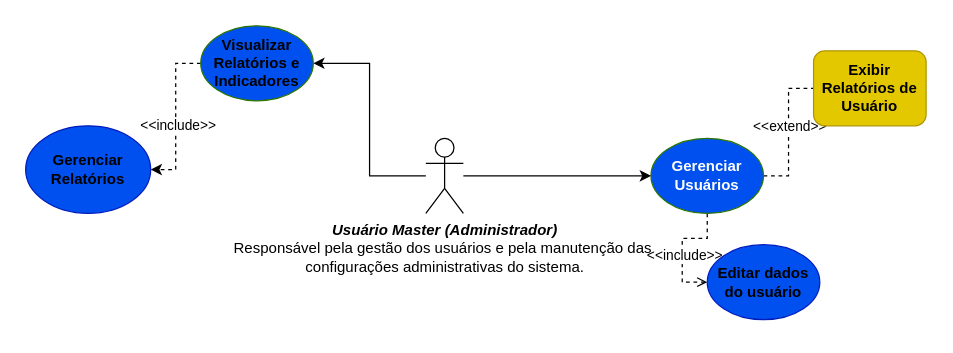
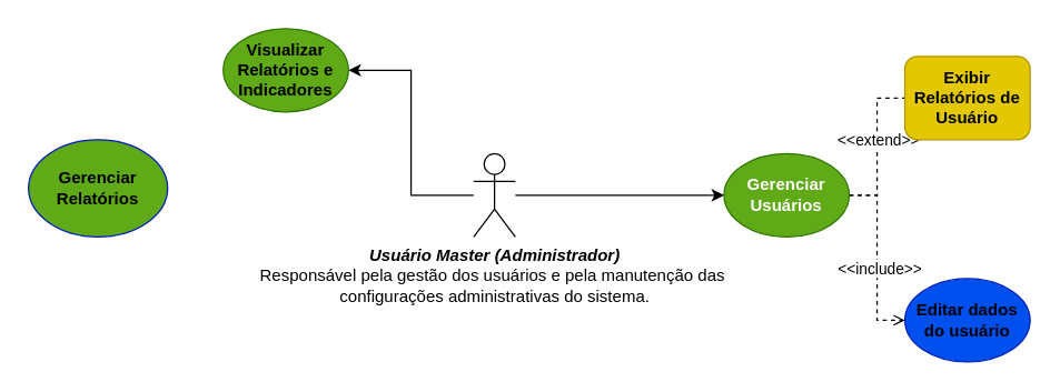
  <mxCell id="0" />
  <mxCell id="1" parent="0" />
  <mxCell id="2" value="" style="group" vertex="1" connectable="0" parent="1"><mxGeometry x="520" y="40" width="220" height="220" as="geometry" /></mxCell>
  <mxCell id="3" style="edgeStyle=orthogonalEdgeStyle;rounded=0;orthogonalLoop=1;jettySize=auto;html=1;entryX=0;entryY=0.5;entryDx=0;entryDy=0;dashed=1;endArrow=open;" edge="1" parent="2" source="7" target="8"><mxGeometry relative="1" as="geometry" /></mxCell>
  <mxCell id="4" value="&amp;lt;&amp;lt;include&amp;gt;&amp;gt;" style="edgeLabel;html=1;align=center;verticalAlign=middle;resizable=0;points=[];" vertex="1" connectable="0" parent="3"><mxGeometry x="0.107" y="1" relative="1" as="geometry"><mxPoint as="offset" /></mxGeometry></mxCell>
  <mxCell id="5" style="edgeStyle=orthogonalEdgeStyle;rounded=0;orthogonalLoop=1;jettySize=auto;html=1;entryX=0;entryY=0.5;entryDx=0;entryDy=0;dashed=1;endArrow=none;" edge="1" parent="2" source="7" target="9"><mxGeometry relative="1" as="geometry" /></mxCell>
  <mxCell id="6" value="&amp;lt;&amp;lt;extend&amp;gt;&amp;gt;" style="edgeLabel;html=1;align=center;verticalAlign=middle;resizable=0;points=[];" vertex="1" connectable="0" parent="5"><mxGeometry x="-0.244" y="2" relative="1" as="geometry"><mxPoint x="2" y="-18" as="offset" /></mxGeometry></mxCell>
- <mxCell id="7" value="&lt;font style=&quot;color: light-dark(rgb(255, 255, 255), rgb(255, 255, 255));&quot;&gt;&lt;b style=&quot;&quot;&gt;Gerenciar Usuários&lt;/b&gt;&lt;/font&gt;" style="ellipse;whiteSpace=wrap;html=1;fillColor=#0050ef;fontColor=#ffffff;strokeColor=#2D7600;" vertex="1" parent="2"><mxGeometry y="70" width="90" height="60" as="geometry" /></mxCell>
- <mxCell id="8" value="&lt;font style=&quot;color: light-dark(rgb(0, 0, 0), rgb(255, 246, 246));&quot;&gt;&lt;b&gt;Editar dados do usuário&lt;/b&gt;&lt;/font&gt;" style="ellipse;whiteSpace=wrap;html=1;fillColor=#0050ef;fontColor=#ffffff;strokeColor=#001DBC;" vertex="1" parent="2"><mxGeometry x="45" y="155" width="90" height="60" as="geometry" /></mxCell>
+ <mxCell id="7" value="&lt;font style=&quot;color: light-dark(rgb(255, 255, 255), rgb(255, 255, 255));&quot;&gt;&lt;b style=&quot;&quot;&gt;Gerenciar Usuários&lt;/b&gt;&lt;/font&gt;" style="ellipse;whiteSpace=wrap;html=1;fillColor=#60a917;fontColor=#ffffff;strokeColor=#2D7600;" vertex="1" parent="2"><mxGeometry y="70" width="90" height="60" as="geometry" /></mxCell>
+ <mxCell id="8" value="&lt;font style=&quot;color: light-dark(rgb(0, 0, 0), rgb(255, 246, 246));&quot;&gt;&lt;b&gt;Editar dados do usuário&lt;/b&gt;&lt;/font&gt;" style="ellipse;whiteSpace=wrap;html=1;fillColor=#0050ef;fontColor=#ffffff;strokeColor=#001DBC;" vertex="1" parent="2"><mxGeometry x="130" y="160" width="90" height="60" as="geometry" /></mxCell>
  <mxCell id="9" value="&lt;font style=&quot;color: light-dark(rgb(0, 0, 0), rgb(255, 246, 246));&quot;&gt;&lt;b&gt;Exibir Relatórios de Usuário&lt;/b&gt;&lt;/font&gt;" style="whiteSpace=wrap;html=1;fillColor=#e3c800;fontColor=#000000;strokeColor=#B09500;rounded=1;" vertex="1" parent="2"><mxGeometry x="130" width="90" height="60" as="geometry" /></mxCell>
  <mxCell id="10" style="edgeStyle=orthogonalEdgeStyle;rounded=0;orthogonalLoop=1;jettySize=auto;html=1;entryX=0;entryY=0.5;entryDx=0;entryDy=0;" edge="1" parent="1" source="12" target="7"><mxGeometry relative="1" as="geometry" /></mxCell>
  <mxCell id="11" style="edgeStyle=orthogonalEdgeStyle;rounded=0;orthogonalLoop=1;jettySize=auto;html=1;entryX=0;entryY=0.5;entryDx=0;entryDy=0;" edge="1" parent="1" source="12" target="15"><mxGeometry relative="1" as="geometry" /></mxCell>
  <mxCell id="12" value="&lt;b&gt;&lt;i&gt;Usuário Master (Administrador)&lt;/i&gt;&lt;/b&gt;&lt;div&gt;Responsável pela gestão dos usuários e pela manutenção das&amp;nbsp;&lt;/div&gt;&lt;div&gt;configurações administrativas do sistema.&lt;/div&gt;" style="shape=umlActor;verticalLabelPosition=bottom;verticalAlign=top;html=1;outlineConnect=0;" vertex="1" parent="1"><mxGeometry x="340" y="110" width="30" height="60" as="geometry" /></mxCell>
- <mxCell id="13" style="edgeStyle=orthogonalEdgeStyle;rounded=0;orthogonalLoop=1;jettySize=auto;html=1;entryX=0;entryY=0.5;entryDx=0;entryDy=0;dashed=1;" edge="1" parent="1" source="15" target="16"><mxGeometry relative="1" as="geometry" /></mxCell>
- <mxCell id="14" value="&amp;lt;&amp;lt;include&amp;gt;&amp;gt;" style="edgeLabel;html=1;align=center;verticalAlign=middle;resizable=0;points=[];rotation=0;" vertex="1" connectable="0" parent="13"><mxGeometry x="0.107" y="1" relative="1" as="geometry"><mxPoint as="offset" /></mxGeometry></mxCell>
- <mxCell id="15" value="&lt;font style=&quot;color: light-dark(rgb(0, 0, 0), rgb(255, 255, 255));&quot;&gt;&lt;b&gt;Visualizar Relatórios e Indicadores&lt;/b&gt;&lt;/font&gt;" style="ellipse;whiteSpace=wrap;html=1;fillColor=#0050ef;fontColor=#ffffff;strokeColor=#2D7600;rotation=0;direction=west;" vertex="1" parent="1"><mxGeometry x="160" y="20" width="90" height="60" as="geometry" /></mxCell>
- <mxCell id="16" value="&lt;font style=&quot;color: light-dark(rgb(0, 0, 0), rgb(255, 246, 246));&quot;&gt;&lt;b&gt;Gerenciar Relatórios&lt;/b&gt;&lt;/font&gt;" style="ellipse;whiteSpace=wrap;html=1;fillColor=#0050ef;fontColor=#ffffff;strokeColor=#001DBC;rotation=0;direction=west;" vertex="1" parent="1"><mxGeometry x="20" y="100" width="100" height="70" as="geometry" /></mxCell>
+ <mxCell id="15" value="&lt;font style=&quot;color: light-dark(rgb(0, 0, 0), rgb(255, 255, 255));&quot;&gt;&lt;b&gt;Visualizar Relatórios e Indicadores&lt;/b&gt;&lt;/font&gt;" style="ellipse;whiteSpace=wrap;html=1;fillColor=#60a917;fontColor=#ffffff;strokeColor=#2D7600;rotation=0;direction=west;" vertex="1" parent="1"><mxGeometry x="160" y="20" width="90" height="60" as="geometry" /></mxCell>
+ <mxCell id="16" value="&lt;font style=&quot;color: light-dark(rgb(0, 0, 0), rgb(255, 246, 246));&quot;&gt;&lt;b&gt;Gerenciar Relatórios&lt;/b&gt;&lt;/font&gt;" style="ellipse;whiteSpace=wrap;html=1;fillColor=#60a917;fontColor=#ffffff;strokeColor=#001DBC;rotation=0;direction=west;" vertex="1" parent="1"><mxGeometry x="20" y="100" width="100" height="70" as="geometry" /></mxCell>
